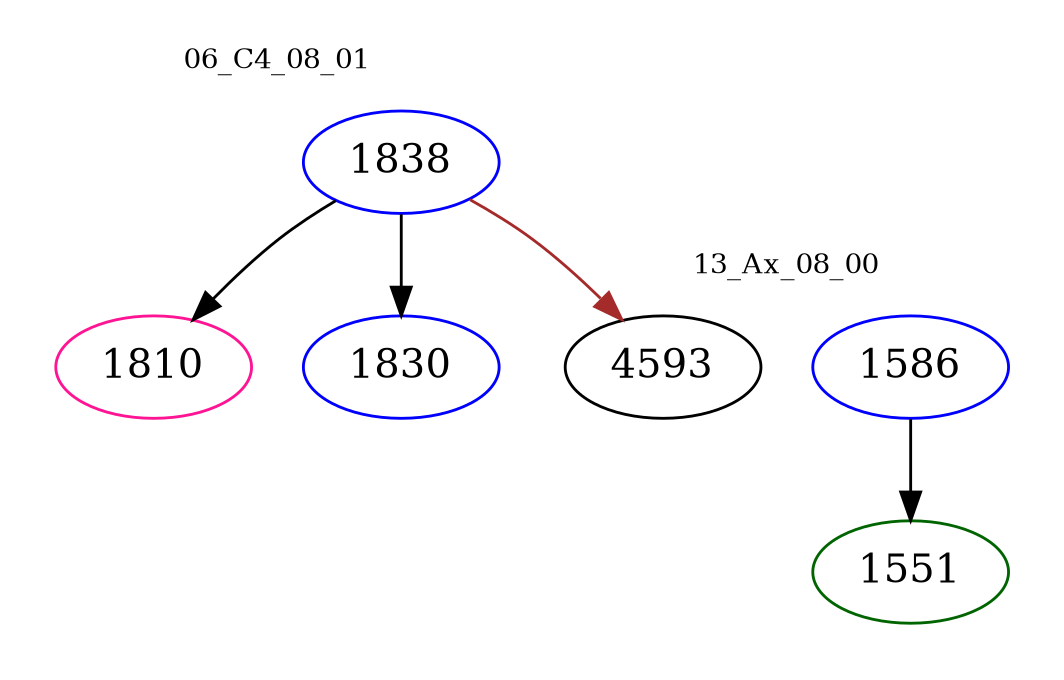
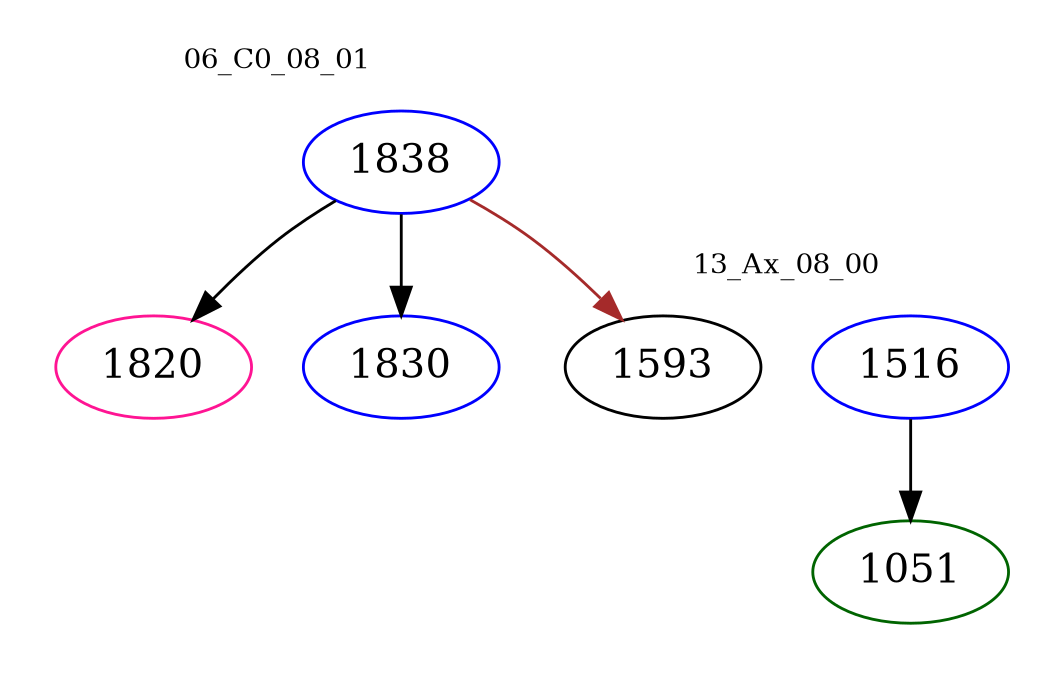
  digraph {
    node [color=blue]
    edge [color=black]
-   n1 [label=1586]
-   n2 [color=darkgreen label=1551]
-   n3 [color=black label=4593]
+   n1 [label=1516]
+   n2 [color=darkgreen label=1051]
+   n3 [color=black label=1593]
    n4 [label=1838]
-   n5 [color=deeppink label=1810]
+   n5 [color=deeppink label=1820]
    n6 [label=1830]
    subgraph cluster_1 {
      color=white
      fontsize=10
      label="13_Ax_08_00"
      n1
      n2
      n3
    }
    subgraph cluster_2 {
      color=white
      fontsize=10
-     label="06_C4_08_01"
+     label="06_C0_08_01"
      n4
      n5
      n6
    }
    n1 -> n2
    n4 -> n3 [color=brown]
    n4 -> n5
    n4 -> n6
  }
